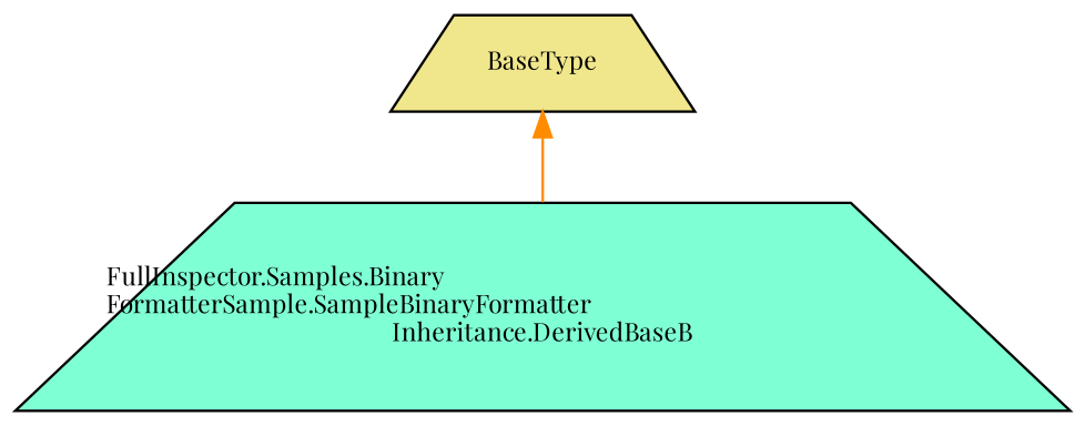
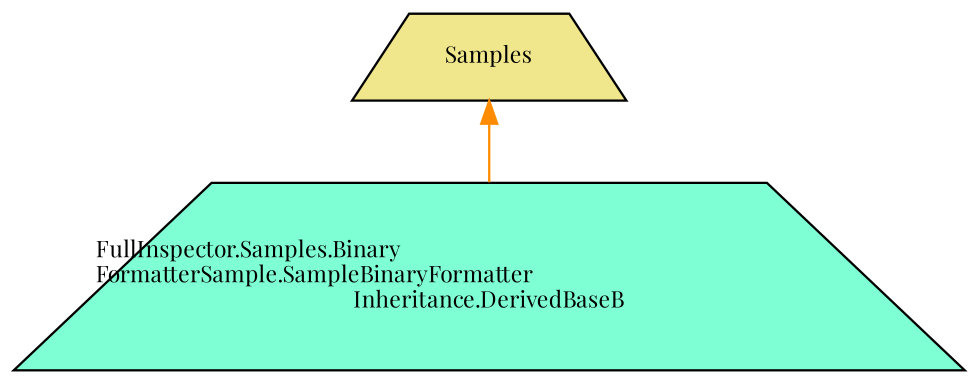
  digraph {
    fontname="Playfair Display"
    node [color=black fontname="Playfair Display" fontsize=10 shape=trapezium style=filled]
    n1 [fillcolor=aquamarine fontcolor=black height=0.2 label="FullInspector.Samples.Binary\lFormatterSample.SampleBinaryFormatter\lInheritance.DerivedBaseB" width=0.4]
-   n2 [fillcolor=khaki height=0.2 label=BaseType width=0.4]
+   n2 [fillcolor=khaki height=0.2 label=Samples width=0.4]
    n2 -> n1 [color=darkorange dir=back fontname="Playfair Display" fontsize=10 labelfontname=Helvetica labelfontsize=10 style=solid]
  }
